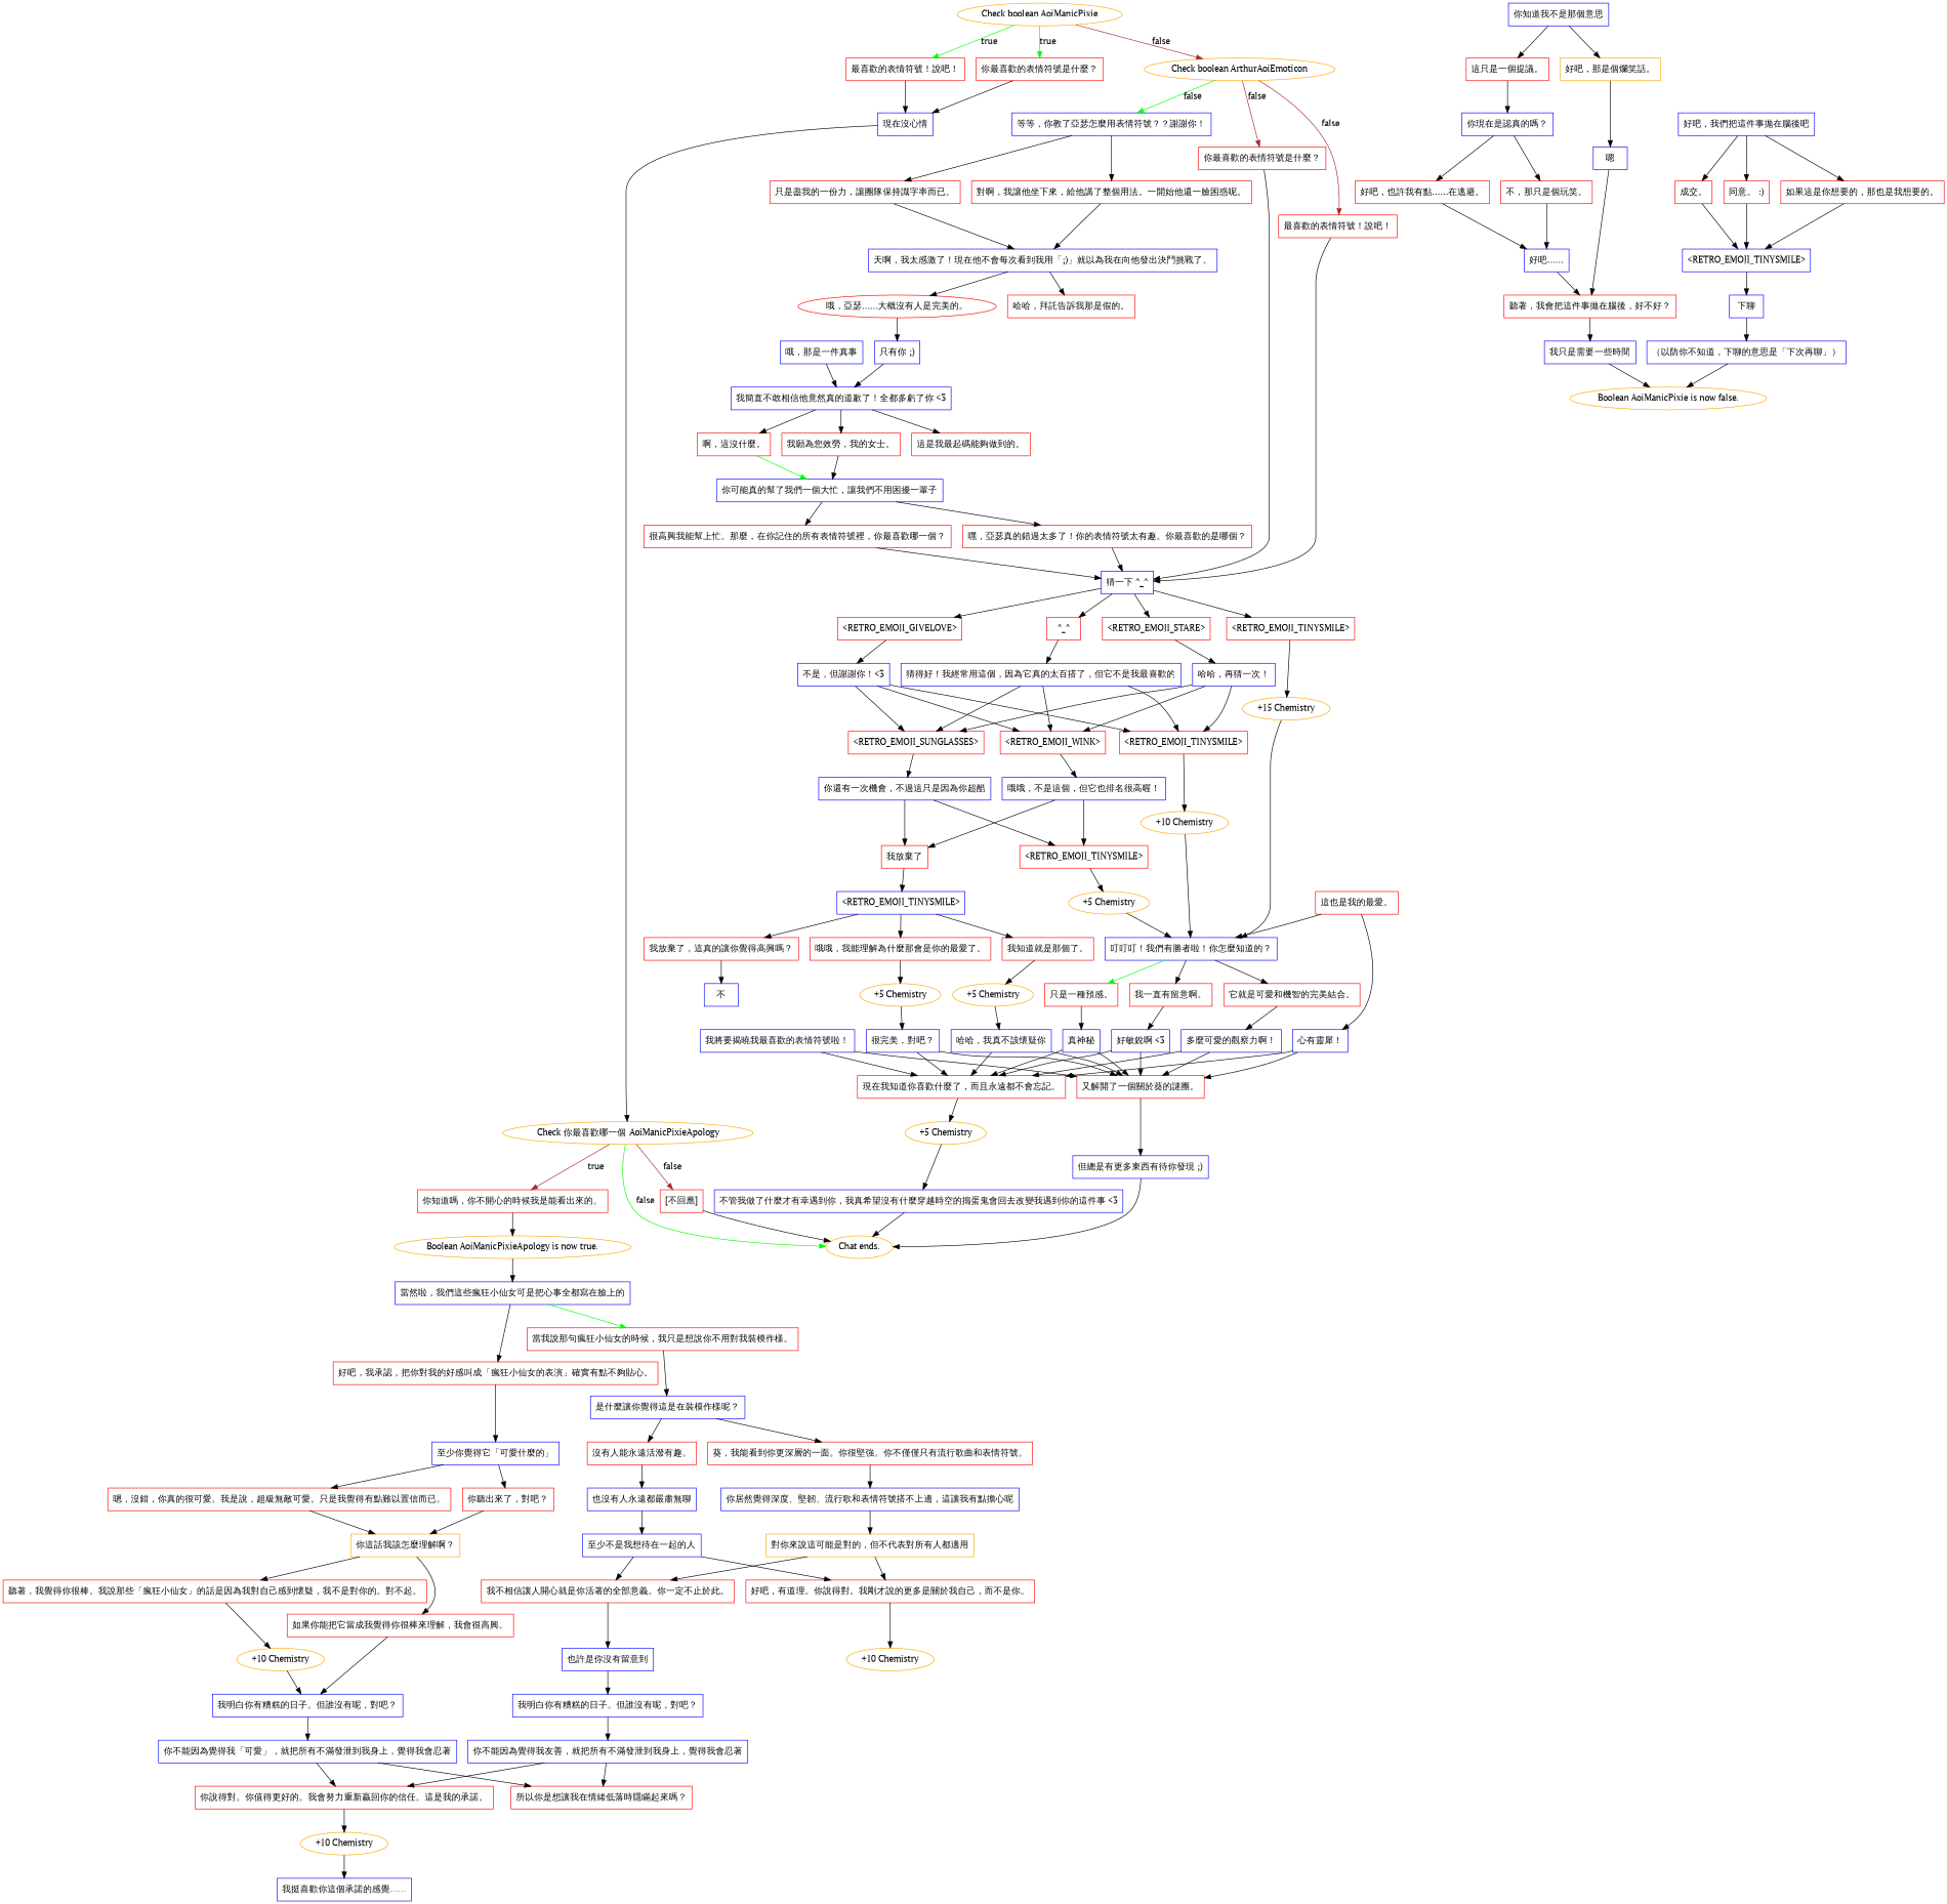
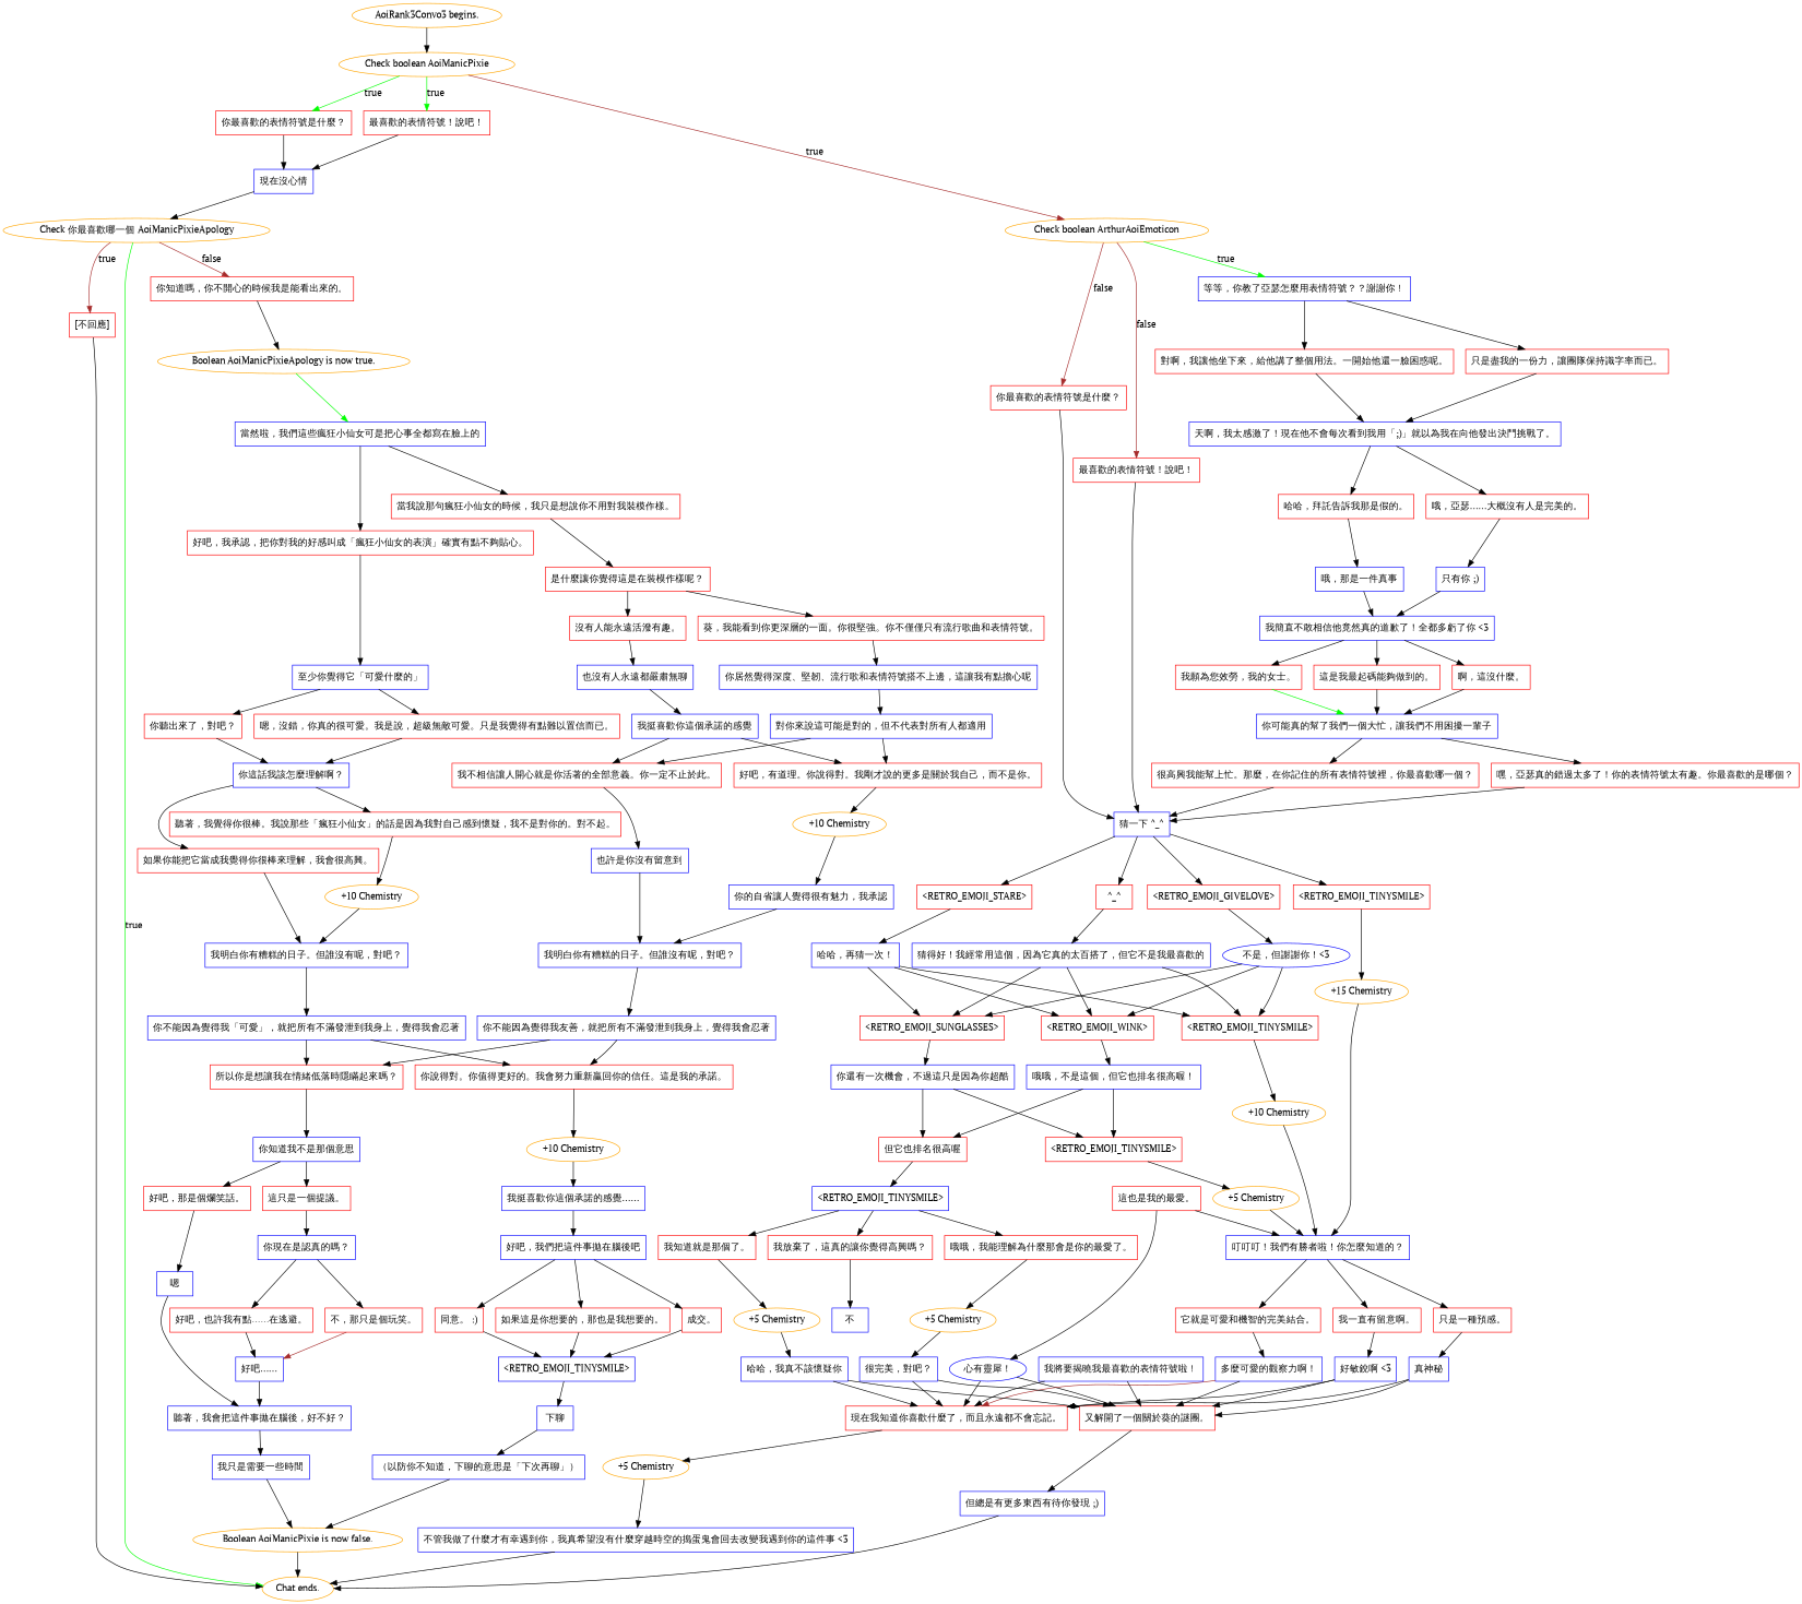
  digraph {
    fontname="PT Serif"
    node [color=red fontname="PT Serif" shape=box]
    edge [fontname="PT Serif"]
+   "AoiRank3Convo3 begins." [color=orange shape=""]
    n2 [color=orange label="Check boolean AoiManicPixie" shape=""]
    n3 [label="你最喜歡的表情符號是什麼？"]
    n4 [label="最喜歡的表情符號！說吧！"]
    n5 [color=orange label="Check boolean ArthurAoiEmoticon" shape=""]
    n6 [color=blue label="現在沒心情"]
    n7 [color=blue label="等等，你教了亞瑟怎麼用表情符號？？謝謝你！"]
    n8 [label="你最喜歡的表情符號是什麼？"]
    n9 [label="最喜歡的表情符號！說吧！"]
    n10 [color=orange label="Check 你最喜歡哪一個 AoiManicPixieApology" shape=""]
    n11 [label="對啊，我讓他坐下來，給他講了整個用法。一開始他還一臉困惑呢。"]
    n12 [label="只是盡我的一份力，讓團隊保持識字率而已。"]
    n13 [color=blue label="猜一下 ^_^"]
    "Chat ends." [color=orange shape=""]
    n15 [label="你知道嗎，你不開心的時候我是能看出來的。"]
    n16 [label="[不回應]"]
    n17 [color=blue label="天啊，我太感激了！現在他不會每次看到我用「;)」就以為我在向他發出決鬥挑戰了。"]
    n18 [label="<RETRO_EMOJI_GIVELOVE>"]
    n19 [label="^_^"]
    n20 [label="<RETRO_EMOJI_STARE>"]
    n21 [label="<RETRO_EMOJI_TINYSMILE>"]
    n22 [color=orange label="Boolean AoiManicPixieApology is now true." shape=""]
    n23 [label="哈哈，拜託告訴我那是假的。"]
-   n24 [label="哦，亞瑟……大概沒有人是完美的。" shape=ellipse]
-   n25 [color=blue label="不是，但謝謝你！<3"]
+   n24 [label="哦，亞瑟……大概沒有人是完美的。"]
+   n25 [color=blue label="不是，但謝謝你！<3" shape=ellipse]
    n26 [color=blue label="猜得好！我經常用這個，因為它真的太百搭了，但它不是我最喜歡的"]
    n27 [color=blue label="哈哈，再猜一次！"]
    n28 [color=orange label="+15 Chemistry" shape=""]
    n29 [color=blue label="當然啦，我們這些瘋狂小仙女可是把心事全都寫在臉上的"]
    n30 [color=blue label="哦，那是一件真事"]
    n31 [color=blue label="只有你 ;)"]
    n32 [label="<RETRO_EMOJI_WINK>"]
    n33 [label="<RETRO_EMOJI_SUNGLASSES>"]
    n34 [label="<RETRO_EMOJI_TINYSMILE>"]
    n35 [color=blue label="叮叮叮！我們有勝者啦！你怎麼知道的？"]
    n36 [label="好吧，我承認，把你對我的好感叫成「瘋狂小仙女的表演」確實有點不夠貼心。"]
    n37 [label="當我說那句瘋狂小仙女的時候，我只是想說你不用對我裝模作樣。"]
    n38 [color=blue label="我簡直不敢相信他竟然真的道歉了！全都多虧了你 <3"]
    n39 [color=blue label="哦哦，不是這個，但它也排名很高喔！"]
    n40 [color=blue label="你還有一次機會，不過這只是因為你超酷"]
    n41 [color=orange label="+10 Chemistry" shape=""]
    n42 [label="它就是可愛和機智的完美結合。"]
    n43 [label="只是一種預感。"]
    n44 [label="我一直有留意啊。"]
    n45 [color=blue label="至少你覺得它「可愛什麼的」"]
-   n46 [color=blue label="是什麼讓你覺得這是在裝模作樣呢？"]
+   n46 [label="是什麼讓你覺得這是在裝模作樣呢？"]
    n47 [label="啊，這沒什麼。"]
    n48 [label="我願為您效勞，我的女士。"]
    n49 [label="這是我最起碼能夠做到的。"]
-   n50 [label="我放棄了"]
+   n50 [label="但它也排名很高喔"]
    n51 [label="<RETRO_EMOJI_TINYSMILE>"]
    n52 [label="這也是我的最愛。"]
-   n53 [color=blue label="心有靈犀！"]
+   n53 [color=blue label="心有靈犀！" shape=ellipse]
    n54 [color=blue label="多麼可愛的觀察力啊！"]
    n55 [color=blue label="真神秘"]
    n56 [color=blue label="好敏銳啊 <3"]
    n57 [label="嗯，沒錯，你真的很可愛。我是說，超級無敵可愛。只是我覺得有點難以置信而已。"]
    n58 [label="你聽出來了，對吧？"]
    n59 [label="沒有人能永遠活潑有趣。"]
    n60 [label="葵，我能看到你更深層的一面。你很堅強。你不僅僅只有流行歌曲和表情符號。"]
    n61 [color=blue label="你可能真的幫了我們一個大忙，讓我們不用困擾一輩子"]
    n62 [color=blue label="<RETRO_EMOJI_TINYSMILE>"]
    n63 [color=orange label="+5 Chemistry" shape=""]
    n64 [label="現在我知道你喜歡什麼了，而且永遠都不會忘記。"]
    n65 [label="又解開了一個關於葵的謎團。"]
-   n66 [color=orange label="你這話我該怎麼理解啊？"]
+   n66 [color=blue label="你這話我該怎麼理解啊？"]
    n67 [color=blue label="也沒有人永遠都嚴肅無聊"]
    n68 [color=blue label="你居然覺得深度、堅韌、流行歌和表情符號搭不上邊，這讓我有點擔心呢"]
    n69 [label="很高興我能幫上忙。那麼，在你記住的所有表情符號裡，你最喜歡哪一個？"]
    n70 [label="嘿，亞瑟真的錯過太多了！你的表情符號太有趣。你最喜歡的是哪個？"]
    n71 [label="哦哦，我能理解為什麼那會是你的最愛了。"]
    n72 [label="我放棄了，這真的讓你覺得高興嗎？"]
    n73 [label="我知道就是那個了。"]
    n74 [color=orange label="+5 Chemistry" shape=""]
    n75 [color=blue label="但總是有更多東西有待你發現 ;)"]
    n76 [label="聽著，我覺得你很棒。我說那些「瘋狂小仙女」的話是因為我對自己感到懷疑，我不是對你的。對不起。"]
    n77 [label="如果你能把它當成我覺得你很棒來理解，我會很高興。"]
-   n78 [color=blue label="至少不是我想待在一起的人"]
-   n79 [color=orange label="對你來說這可能是對的，但不代表對所有人都適用"]
+   n78 [color=blue label="我挺喜歡你這個承諾的感覺"]
+   n79 [color=blue label="對你來說這可能是對的，但不代表對所有人都適用"]
    n80 [color=orange label="+5 Chemistry" shape=""]
    n81 [color=blue label="不"]
    n82 [color=orange label="+5 Chemistry" shape=""]
    n83 [color=blue label="不管我做了什麼才有幸遇到你，我真希望沒有什麼穿越時空的搗蛋鬼會回去改變我遇到你的這件事 <3"]
    n84 [color=orange label="+10 Chemistry" shape=""]
    n85 [color=blue label="我明白你有糟糕的日子。但誰沒有呢，對吧？"]
    n86 [label="我不相信讓人開心就是你活著的全部意義。你一定不止於此。"]
    n87 [label="好吧，有道理。你說得對。我剛才說的更多是關於我自己，而不是你。"]
    n88 [color=blue label="很完美，對吧？"]
    n89 [color=blue label="哈哈，我真不該懷疑你"]
    n90 [color=blue label="你不能因為覺得我「可愛」，就把所有不滿發泄到我身上，覺得我會忍著"]
    n91 [color=blue label="也許是你沒有留意到"]
    n92 [color=orange label="+10 Chemistry" shape=""]
    n93 [label="你說得對。你值得更好的。我會努力重新贏回你的信任。這是我的承諾。"]
    n94 [label="所以你是想讓我在情緒低落時隱瞞起來嗎？"]
    n95 [color=blue label="我明白你有糟糕的日子。但誰沒有呢，對吧？"]
+   n96 [color=blue label="你的自省讓人覺得很有魅力，我承認"]
    n97 [color=blue label="我將要揭曉我最喜歡的表情符號啦！"]
    n98 [color=orange label="+10 Chemistry" shape=""]
    n99 [color=blue label="你知道我不是那個意思"]
    n100 [color=blue label="你不能因為覺得我友善，就把所有不滿發泄到我身上，覺得我會忍著"]
    n101 [color=blue label="我挺喜歡你這個承諾的感覺……"]
    n102 [label="這只是一個提議。"]
-   n103 [color=orange label="好吧，那是個爛笑話。"]
+   n103 [label="好吧，那是個爛笑話。"]
    n104 [color=blue label="好吧，我們把這件事拋在腦後吧"]
    n105 [color=blue label="你現在是認真的嗎？"]
    n106 [color=blue label="嗯"]
    n107 [label="成交。"]
    n108 [label="同意。 :)"]
    n109 [label="如果這是你想要的，那也是我想要的。"]
    n110 [label="好吧，也許我有點……在逃避。"]
    n111 [label="不，那只是個玩笑。"]
-   n112 [label="聽著，我會把這件事拋在腦後，好不好？"]
+   n112 [color=blue label="聽著，我會把這件事拋在腦後，好不好？"]
    n113 [color=blue label="<RETRO_EMOJI_TINYSMILE>"]
    n114 [color=blue label="好吧……"]
    n115 [color=blue label="我只是需要一些時間"]
    n116 [color=blue label="下聊"]
    n117 [color=orange label="Boolean AoiManicPixie is now false." shape=""]
    n118 [color=blue label="（以防你不知道，下聊的意思是「下次再聊」）"]
+   "AoiRank3Convo3 begins." -> n2
    n2 -> n3 [color=green label=true]
    n2 -> n4 [color=green label=true]
-   n2 -> n5 [color=brown label=false]
+   n2 -> n5 [color=brown label=true]
    n3 -> n6
    n4 -> n6
-   n5 -> n7 [color=green label=false]
+   n5 -> n7 [color=green label=true]
    n5 -> n8 [color=brown label=false]
    n5 -> n9 [color=brown label=false]
    n6 -> n10
    n7 -> n11
    n7 -> n12
    n8 -> n13
    n9 -> n13
-   n10 -> "Chat ends." [color=green label=false]
-   n10 -> n15 [color=brown label=true]
-   n10 -> n16 [color=brown label=false]
+   n10 -> "Chat ends." [color=green label=true]
+   n10 -> n15 [color=brown label=false]
+   n10 -> n16 [color=brown label=true]
    n11 -> n17
    n12 -> n17
    n13 -> n18
    n13 -> n19
    n13 -> n20
    n13 -> n21
    n15 -> n22
    n16 -> "Chat ends."
    n17 -> n23
    n17 -> n24
    n18 -> n25
    n19 -> n26
    n20 -> n27
    n21 -> n28
-   n22 -> n29
+   n22 -> n29 [color=green]
+   n23 -> n30
    n24 -> n31
    n25 -> n32
    n25 -> n33
    n25 -> n34
    n26 -> n32
    n26 -> n33
    n26 -> n34
    n27 -> n32
    n27 -> n33
    n27 -> n34
    n28 -> n35
    n29 -> n36
-   n29 -> n37 [color=green]
+   n29 -> n37
    n30 -> n38
    n31 -> n38
    n32 -> n39
    n33 -> n40
    n34 -> n41
    n35 -> n42
-   n35 -> n43 [color=green]
+   n35 -> n43
    n35 -> n44
    n36 -> n45
    n37 -> n46
    n38 -> n47
    n38 -> n48
    n38 -> n49
    n39 -> n50
    n39 -> n51
    n40 -> n50
    n40 -> n51
    n41 -> n35
    n42 -> n54
    n43 -> n55
    n44 -> n56
    n45 -> n57
    n45 -> n58
    n46 -> n59
    n46 -> n60
-   n47 -> n61 [color=green]
-   n48 -> n61
+   n47 -> n61
+   n48 -> n61 [color=green]
+   n49 -> n61
    n50 -> n62
    n51 -> n63
    n52 -> n35
    n52 -> n53
    n53 -> n64
    n53 -> n65
-   n54 -> n64
+   n54 -> n64 [color=brown]
    n54 -> n65
    n55 -> n64
    n55 -> n65
    n56 -> n64
    n56 -> n65
    n57 -> n66
    n58 -> n66
    n59 -> n67
    n60 -> n68
    n61 -> n69
    n61 -> n70
    n62 -> n71
    n62 -> n72
    n62 -> n73
    n63 -> n35
    n64 -> n74
    n65 -> n75
    n66 -> n76
    n66 -> n77
    n67 -> n78
    n68 -> n79
    n69 -> n13
    n70 -> n13
    n71 -> n80
    n72 -> n81
    n73 -> n82
    n74 -> n83
    n75 -> "Chat ends."
    n76 -> n84
    n77 -> n85
    n78 -> n86
    n78 -> n87
    n79 -> n86
    n79 -> n87
    n80 -> n88
    n82 -> n89
    n83 -> "Chat ends."
    n84 -> n85
    n85 -> n90
    n86 -> n91
    n87 -> n92
    n88 -> n64
    n88 -> n65
    n89 -> n64
    n89 -> n65
    n90 -> n93
    n90 -> n94
    n91 -> n95
+   n92 -> n96
    n93 -> n98
+   n94 -> n99
    n95 -> n100
+   n96 -> n95
    n97 -> n64
    n97 -> n65
    n98 -> n101
    n99 -> n102
    n99 -> n103
    n100 -> n93
    n100 -> n94
+   n101 -> n104
    n102 -> n105
    n103 -> n106
    n104 -> n107
    n104 -> n108
    n104 -> n109
    n105 -> n110
    n105 -> n111
    n106 -> n112
    n107 -> n113
    n108 -> n113
    n109 -> n113
    n110 -> n114
-   n111 -> n114
+   n111 -> n114 [color=brown]
    n112 -> n115
    n113 -> n116
    n114 -> n112
    n115 -> n117
    n116 -> n118
+   n117 -> "Chat ends."
    n118 -> n117
  }
